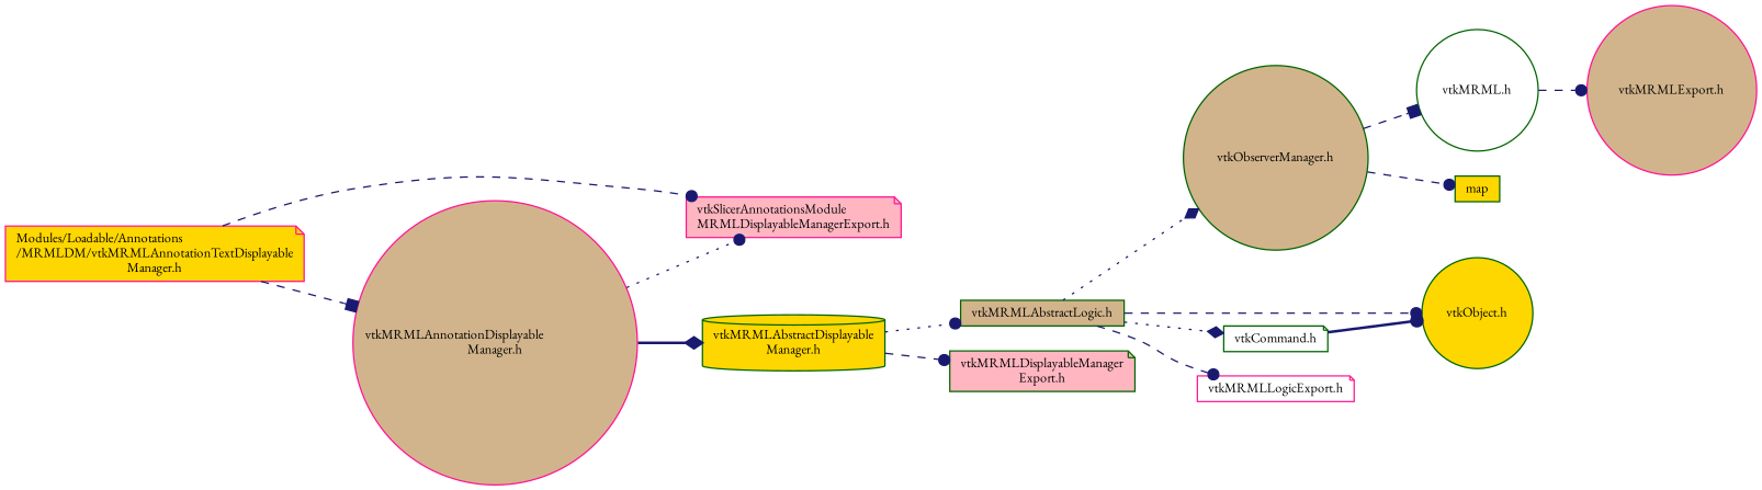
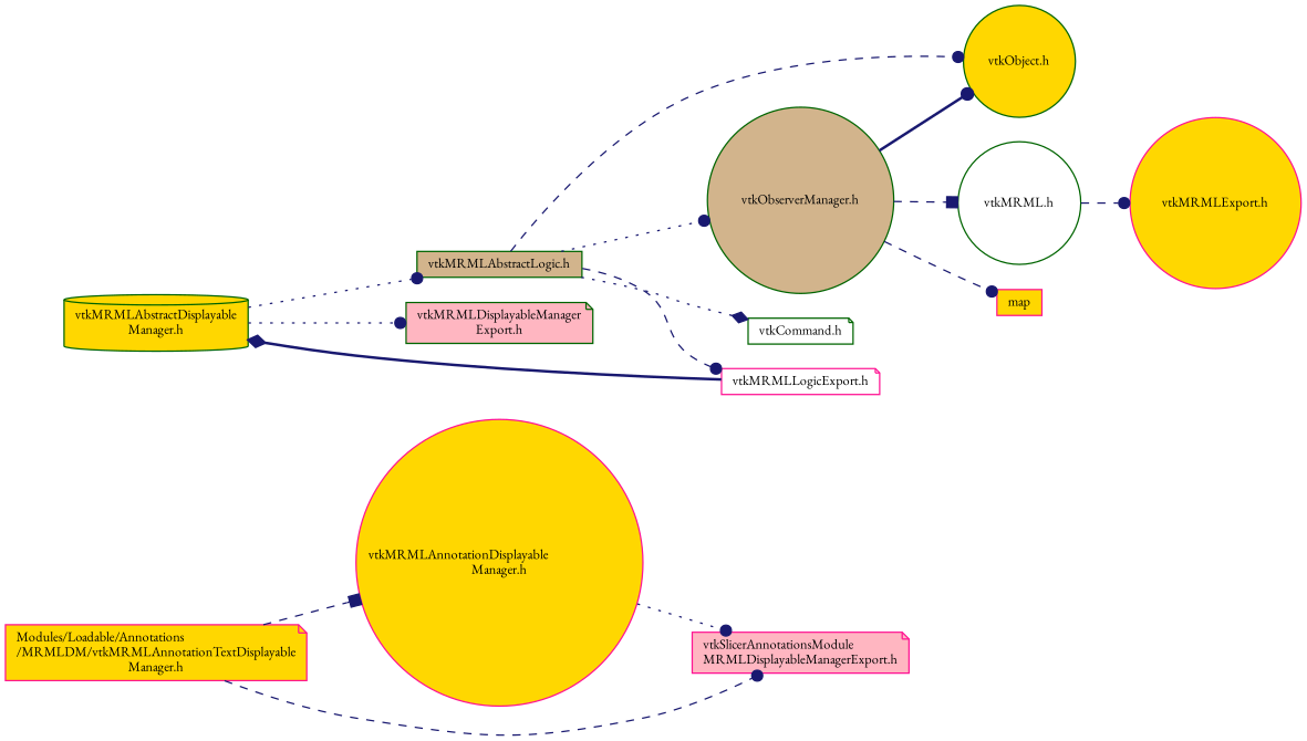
  digraph {
    fontname="EB Garamond"
    rankdir=LR
    node [color=darkgreen fillcolor=gold fontname="EB Garamond" fontsize=10 shape=note style=filled]
    edge [arrowhead=dot color=midnightblue fontname="EB Garamond" fontsize=10 labelfontname=Helvetica labelfontsize=10 style=dashed]
    n1 [color=deeppink fontcolor=black height=0.2 label="Modules/Loadable/Annotations\l/MRMLDM/vtkMRMLAnnotationTextDisplayable\lManager.h" width=0.4]
-   n2 [color=deeppink fillcolor=tan height=0.2 label="vtkMRMLAnnotationDisplayable\lManager.h" shape=circle width=0.4]
+   n2 [color=deeppink height=0.2 label="vtkMRMLAnnotationDisplayable\lManager.h" shape=circle width=0.4]
    n3 [color=deeppink fillcolor=lightpink height=0.2 label="vtkSlicerAnnotationsModule\lMRMLDisplayableManagerExport.h" width=0.4]
    n4 [height=0.2 label="vtkMRMLAbstractDisplayable\lManager.h" shape=cylinder width=0.4]
    n5 [fillcolor=tan height=0.2 label="vtkMRMLAbstractLogic.h" shape=box width=0.4]
    n6 [fillcolor=lightpink height=0.2 label="vtkMRMLDisplayableManager\lExport.h" width=0.4]
    n7 [fillcolor=tan height=0.2 label="vtkObserverManager.h" shape=circle width=0.4]
    n8 [height=0.2 label="vtkObject.h" shape=circle width=0.4]
    n9 [fillcolor=white height=0.2 label="vtkCommand.h" width=0.4]
    n10 [color=deeppink fillcolor=white height=0.2 label="vtkMRMLLogicExport.h" width=0.4]
    n11 [fillcolor=white height=0.2 label="vtkMRML.h" shape=circle width=0.4]
-   n12 [height=0.2 label=map shape=box width=0.4]
-   n13 [color=deeppink fillcolor=tan height=0.2 label="vtkMRMLExport.h" shape=circle width=0.4]
+   n12 [color=deeppink height=0.2 label=map shape=box width=0.4]
+   n13 [color=deeppink height=0.2 label="vtkMRMLExport.h" shape=circle width=0.4]
    n1 -> n2 [arrowhead=box]
    n1 -> n3
    n2 -> n3 [style=dotted]
-   n2 -> n4 [arrowhead=diamond style=bold]
+   n10 -> n4 [arrowhead=diamond style=bold]
    n4 -> n5 [style=dotted]
-   n4 -> n6
-   n5 -> n7 [arrowhead=diamond style=dotted]
+   n4 -> n6 [style=dotted]
+   n5 -> n7 [style=dotted]
    n5 -> n8
    n5 -> n9 [arrowhead=diamond style=dotted]
    n5 -> n10
-   n9 -> n8 [style=bold]
+   n7 -> n8 [style=bold]
    n7 -> n11 [arrowhead=box]
    n7 -> n12
    n11 -> n13
  }
